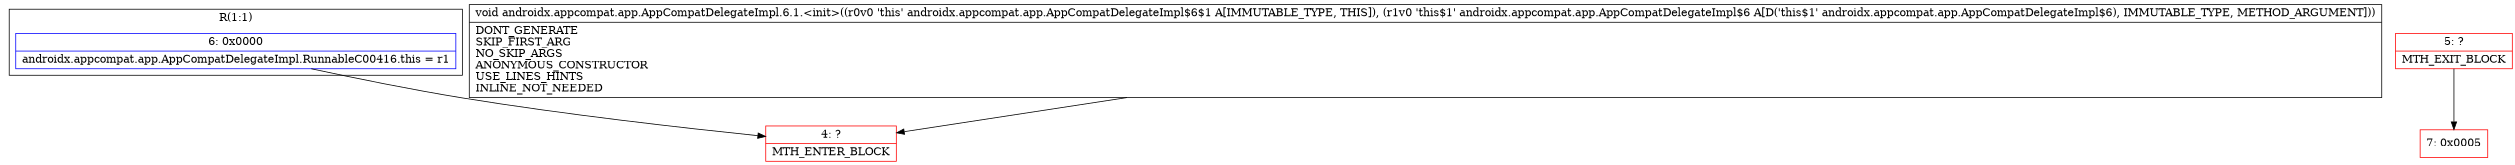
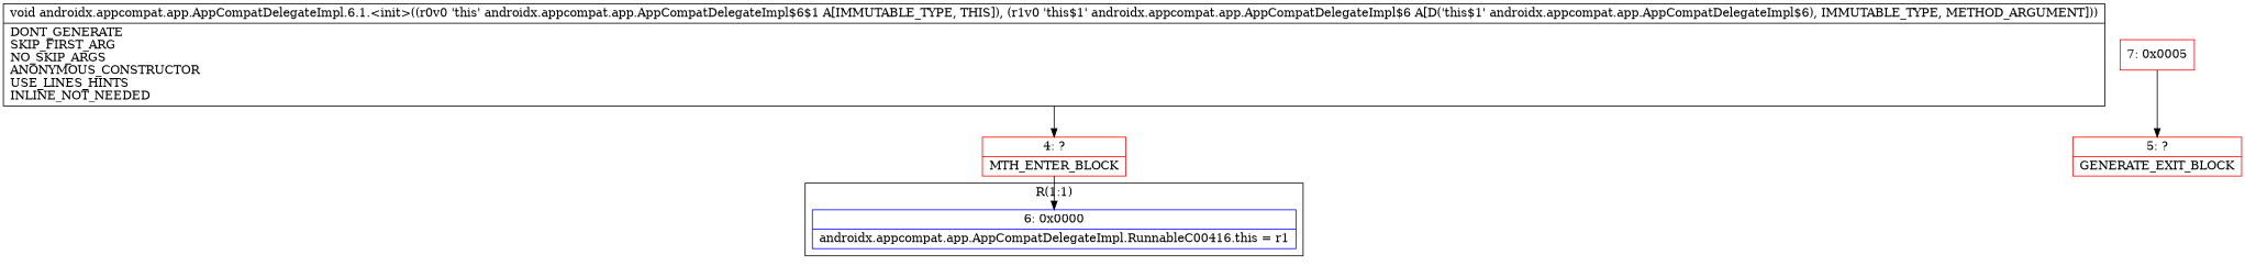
  digraph {
    node [color=red shape=record]
    n1 [color=blue label="{6\:\ 0x0000|androidx.appcompat.app.AppCompatDelegateImpl.RunnableC00416.this = r1\l}"]
    n2 [label="{7\:\ 0x0005}"]
-   n3 [label="{5\:\ ?|MTH_EXIT_BLOCK\l}"]
+   n3 [label="{5\:\ ?|GENERATE_EXIT_BLOCK\l}"]
    n4 [label="{4\:\ ?|MTH_ENTER_BLOCK\l}"]
    n5 [label="{void androidx.appcompat.app.AppCompatDelegateImpl.6.1.\<init\>((r0v0 'this' androidx.appcompat.app.AppCompatDelegateImpl$6$1 A[IMMUTABLE_TYPE, THIS]), (r1v0 'this$1' androidx.appcompat.app.AppCompatDelegateImpl$6 A[D('this$1' androidx.appcompat.app.AppCompatDelegateImpl$6), IMMUTABLE_TYPE, METHOD_ARGUMENT]))  | DONT_GENERATE\lSKIP_FIRST_ARG\lNO_SKIP_ARGS\lANONYMOUS_CONSTRUCTOR\lUSE_LINES_HINTS\lINLINE_NOT_NEEDED\l}" color=""]
    subgraph cluster_1 {
      label="R(1:1)"
      n1
    }
-   n3 -> n2
-   n1 -> n4
+   n2 -> n3
+   n4 -> n1
    n5 -> n4
  }
